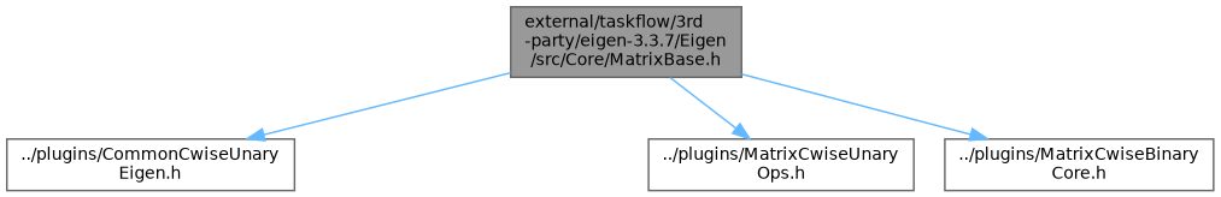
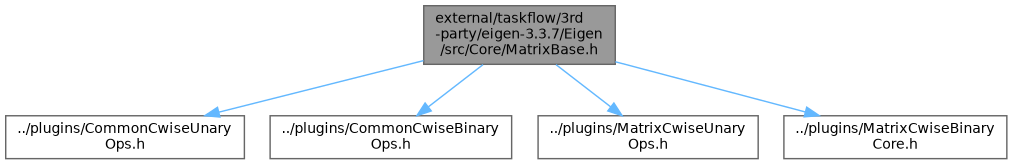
  digraph {
    node [color=grey40 fillcolor=white fontname=Helvetica fontsize=10 shape=box style=filled]
    edge [color=steelblue1 fontname=Helvetica fontsize=10 labelfontname=Helvetica labelfontsize=10 style=solid]
    n1 [color=gray40 fillcolor=grey60 fontcolor=black height=0.2 label="external/taskflow/3rd\l-party/eigen-3.3.7/Eigen\l/src/Core/MatrixBase.h" width=0.4]
-   n2 [height=0.2 label="../plugins/CommonCwiseUnary\lEigen.h" width=0.4]
+   n2 [height=0.2 label="../plugins/CommonCwiseUnary\lOps.h" width=0.4]
+   n3 [height=0.2 label="../plugins/CommonCwiseBinary\lOps.h" width=0.4]
    n4 [height=0.2 label="../plugins/MatrixCwiseUnary\lOps.h" width=0.4]
    n5 [height=0.2 label="../plugins/MatrixCwiseBinary\lCore.h" width=0.4]
    n1 -> n2
+   n1 -> n3
    n1 -> n4
    n1 -> n5
  }
